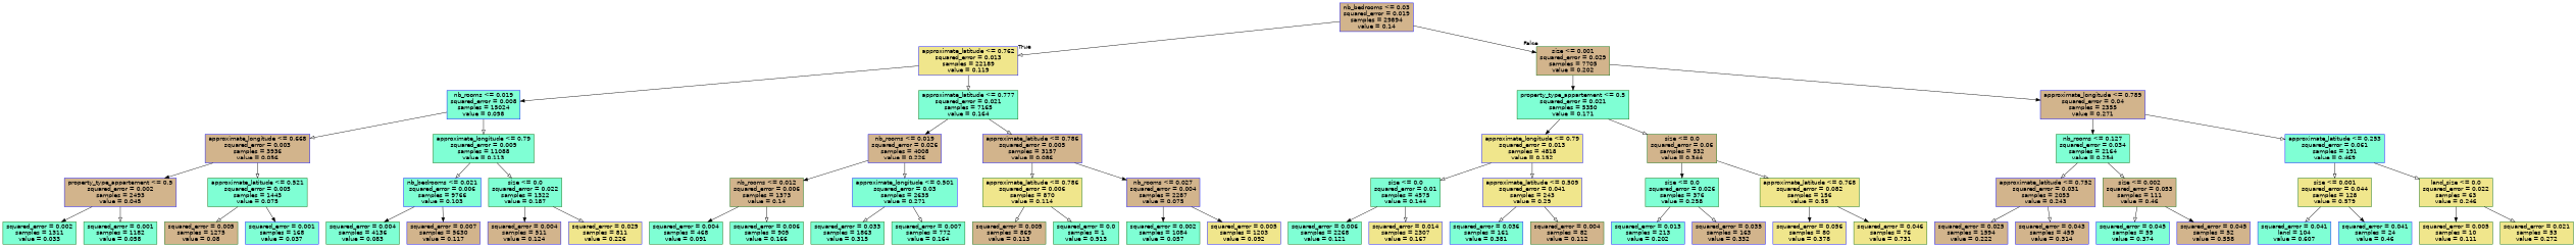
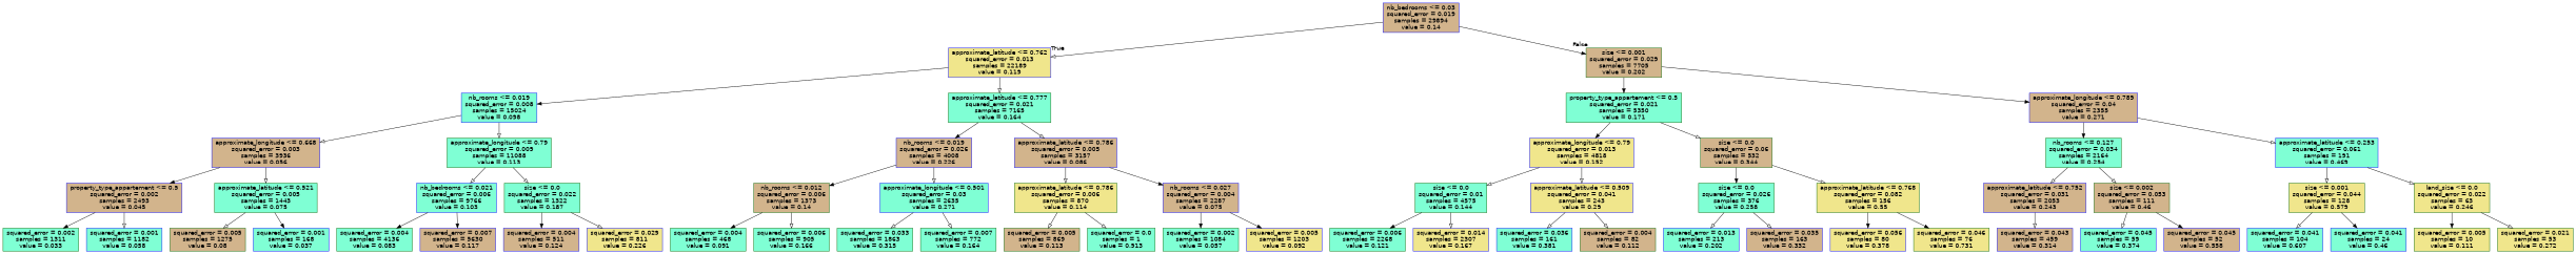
  digraph {
    fontname="DejaVu Sans"
    node [color=blue fillcolor=aquamarine fontname="DejaVu Sans" shape=box style=filled]
    edge [arrowhead=onormal fontname="DejaVu Sans"]
    n1 [fillcolor=tan label="nb_bedrooms <= 0.03\nsquared_error = 0.019\nsamples = 29894\nvalue = 0.14"]
    n2 [fillcolor=khaki label="approximate_latitude <= 0.762\nsquared_error = 0.013\nsamples = 22189\nvalue = 0.119"]
    n3 [color=darkgreen fillcolor=tan label="size <= 0.001\nsquared_error = 0.029\nsamples = 7705\nvalue = 0.202"]
    n4 [label="nb_rooms <= 0.019\nsquared_error = 0.008\nsamples = 15024\nvalue = 0.098"]
    n5 [color=darkgreen label="approximate_latitude <= 0.777\nsquared_error = 0.021\nsamples = 7165\nvalue = 0.164"]
    n6 [color=darkgreen label="property_type_appartement <= 0.5\nsquared_error = 0.021\nsamples = 5350\nvalue = 0.171"]
    n7 [fillcolor=tan label="approximate_longitude <= 0.789\nsquared_error = 0.04\nsamples = 2355\nvalue = 0.271"]
    n8 [fillcolor=tan label="approximate_longitude <= 0.668\nsquared_error = 0.003\nsamples = 3936\nvalue = 0.056"]
    n9 [color=darkgreen label="approximate_longitude <= 0.79\nsquared_error = 0.009\nsamples = 11088\nvalue = 0.113"]
    n10 [fillcolor=tan label="nb_rooms <= 0.019\nsquared_error = 0.026\nsamples = 4008\nvalue = 0.226"]
    n11 [fillcolor=tan label="approximate_latitude <= 0.786\nsquared_error = 0.005\nsamples = 3157\nvalue = 0.086"]
    n12 [fillcolor=tan label="property_type_appartement <= 0.5\nsquared_error = 0.002\nsamples = 2493\nvalue = 0.045"]
    n13 [color=darkgreen label="approximate_latitude <= 0.521\nsquared_error = 0.005\nsamples = 1443\nvalue = 0.075"]
    n14 [label="nb_bedrooms <= 0.021\nsquared_error = 0.006\nsamples = 9766\nvalue = 0.103"]
    n15 [color=darkgreen label="size <= 0.0\nsquared_error = 0.022\nsamples = 1322\nvalue = 0.187"]
    n16 [color=darkgreen label="squared_error = 0.002\nsamples = 1311\nvalue = 0.033"]
-   n17 [color=darkgreen label="squared_error = 0.001\nsamples = 1182\nvalue = 0.058"]
+   n17 [label="squared_error = 0.001\nsamples = 1182\nvalue = 0.058"]
    n18 [color=darkgreen fillcolor=tan label="squared_error = 0.005\nsamples = 1275\nvalue = 0.08"]
    n19 [label="squared_error = 0.001\nsamples = 168\nvalue = 0.037"]
    n20 [color=darkgreen label="squared_error = 0.004\nsamples = 4136\nvalue = 0.083"]
    n21 [fillcolor=tan label="squared_error = 0.007\nsamples = 5630\nvalue = 0.117"]
    n22 [fillcolor=tan label="squared_error = 0.004\nsamples = 511\nvalue = 0.124"]
    n23 [fillcolor=khaki label="squared_error = 0.029\nsamples = 811\nvalue = 0.226"]
    n24 [color=darkgreen fillcolor=tan label="nb_rooms <= 0.012\nsquared_error = 0.006\nsamples = 1373\nvalue = 0.14"]
    n25 [label="approximate_longitude <= 0.501\nsquared_error = 0.03\nsamples = 2635\nvalue = 0.271"]
    n26 [color=darkgreen fillcolor=khaki label="approximate_latitude <= 0.786\nsquared_error = 0.006\nsamples = 870\nvalue = 0.114"]
    n27 [fillcolor=tan label="nb_rooms <= 0.027\nsquared_error = 0.004\nsamples = 2287\nvalue = 0.075"]
    n28 [color=darkgreen label="squared_error = 0.004\nsamples = 468\nvalue = 0.091"]
    n29 [color=darkgreen label="squared_error = 0.006\nsamples = 905\nvalue = 0.166"]
    n30 [color=darkgreen label="squared_error = 0.033\nsamples = 1863\nvalue = 0.315"]
    n31 [color=darkgreen label="squared_error = 0.007\nsamples = 772\nvalue = 0.164"]
    n32 [color=darkgreen fillcolor=tan label="squared_error = 0.005\nsamples = 869\nvalue = 0.113"]
    n33 [color=darkgreen label="squared_error = 0.0\nsamples = 1\nvalue = 0.913"]
    n34 [color=darkgreen label="squared_error = 0.002\nsamples = 1084\nvalue = 0.057"]
    n35 [fillcolor=khaki label="squared_error = 0.005\nsamples = 1203\nvalue = 0.092"]
    n36 [fillcolor=khaki label="approximate_longitude <= 0.79\nsquared_error = 0.013\nsamples = 4818\nvalue = 0.152"]
    n37 [color=darkgreen fillcolor=tan label="size <= 0.0\nsquared_error = 0.06\nsamples = 532\nvalue = 0.344"]
    n38 [color=darkgreen label="nb_rooms <= 0.127\nsquared_error = 0.034\nsamples = 2164\nvalue = 0.254"]
    n39 [label="approximate_latitude <= 0.253\nsquared_error = 0.061\nsamples = 191\nvalue = 0.469"]
    n40 [color=darkgreen label="size <= 0.0\nsquared_error = 0.01\nsamples = 4575\nvalue = 0.144"]
    n41 [fillcolor=khaki label="approximate_latitude <= 0.509\nsquared_error = 0.041\nsamples = 243\nvalue = 0.29"]
    n42 [color=darkgreen label="size <= 0.0\nsquared_error = 0.026\nsamples = 376\nvalue = 0.258"]
    n43 [color=darkgreen fillcolor=khaki label="approximate_latitude <= 0.768\nsquared_error = 0.082\nsamples = 156\nvalue = 0.55"]
    n44 [color=darkgreen label="squared_error = 0.006\nsamples = 2268\nvalue = 0.121"]
    n45 [fillcolor=khaki label="squared_error = 0.014\nsamples = 2307\nvalue = 0.167"]
    n46 [label="squared_error = 0.036\nsamples = 161\nvalue = 0.381"]
    n47 [color=darkgreen fillcolor=tan label="squared_error = 0.004\nsamples = 82\nvalue = 0.112"]
    n48 [label="squared_error = 0.013\nsamples = 213\nvalue = 0.202"]
    n49 [fillcolor=tan label="squared_error = 0.035\nsamples = 163\nvalue = 0.332"]
    n50 [fillcolor=khaki label="squared_error = 0.056\nsamples = 80\nvalue = 0.378"]
    n51 [color=darkgreen fillcolor=khaki label="squared_error = 0.046\nsamples = 76\nvalue = 0.731"]
    n52 [fillcolor=tan label="approximate_latitude <= 0.752\nsquared_error = 0.031\nsamples = 2053\nvalue = 0.243"]
    n53 [color=darkgreen fillcolor=tan label="size <= 0.002\nsquared_error = 0.053\nsamples = 111\nvalue = 0.46"]
    n54 [color=darkgreen fillcolor=khaki label="size <= 0.001\nsquared_error = 0.044\nsamples = 128\nvalue = 0.579"]
    n55 [color=darkgreen fillcolor=khaki label="land_size <= 0.0\nsquared_error = 0.022\nsamples = 63\nvalue = 0.246"]
-   n56 [fillcolor=tan label="squared_error = 0.025\nsamples = 1594\nvalue = 0.222"]
    n57 [fillcolor=tan label="squared_error = 0.043\nsamples = 459\nvalue = 0.314"]
    n58 [label="squared_error = 0.045\nsamples = 59\nvalue = 0.374"]
    n59 [fillcolor=tan label="squared_error = 0.045\nsamples = 52\nvalue = 0.558"]
-   n60 [label="squared_error = 0.041\nland = 104\nvalue = 0.607"]
+   n60 [label="squared_error = 0.041\nsamples = 104\nvalue = 0.607"]
    n61 [label="squared_error = 0.041\nsamples = 24\nvalue = 0.46"]
    n62 [color=darkgreen fillcolor=khaki label="squared_error = 0.005\nsamples = 10\nvalue = 0.111"]
    n63 [color=darkgreen fillcolor=khaki label="squared_error = 0.021\nsamples = 53\nvalue = 0.272"]
    n1 -> n2 [headlabel=True labelangle=45 labeldistance=2.5]
    n1 -> n3 [arrowhead=normal headlabel=False labelangle=-45 labeldistance=2.5]
    n2 -> n4 [arrowhead=normal]
    n2 -> n5
    n3 -> n6 [arrowhead=normal]
    n3 -> n7 [arrowhead=normal]
    n4 -> n8
    n4 -> n9
    n5 -> n10 [arrowhead=normal]
    n5 -> n11
    n6 -> n36 [arrowhead=normal]
    n6 -> n37
    n7 -> n38 [arrowhead=normal]
    n7 -> n39
    n8 -> n12 [arrowhead=normal]
    n8 -> n13
    n9 -> n14
    n9 -> n15
    n10 -> n24 [arrowhead=normal]
    n10 -> n25
    n11 -> n26
    n11 -> n27 [arrowhead=normal]
    n12 -> n16 [arrowhead=normal]
    n12 -> n17
    n13 -> n18
    n13 -> n19 [arrowhead=normal]
    n14 -> n20 [arrowhead=normal]
    n14 -> n21 [arrowhead=normal]
    n15 -> n22 [arrowhead=normal]
    n15 -> n23
    n24 -> n28 [arrowhead=normal]
    n24 -> n29
    n25 -> n30
    n25 -> n31
    n26 -> n32
    n26 -> n33
    n27 -> n34 [arrowhead=normal]
    n27 -> n35 [arrowhead=normal]
    n36 -> n40
    n36 -> n41
    n37 -> n42 [arrowhead=normal]
    n37 -> n43
    n38 -> n52
    n38 -> n53
    n39 -> n54
    n39 -> n55
    n40 -> n44 [arrowhead=normal]
    n40 -> n45
    n41 -> n46
    n41 -> n47
    n42 -> n48
    n42 -> n49
    n43 -> n50 [arrowhead=normal]
    n43 -> n51 [arrowhead=normal]
-   n52 -> n56
    n52 -> n57
    n53 -> n58
    n53 -> n59 [arrowhead=normal]
    n54 -> n60
    n54 -> n61 [arrowhead=normal]
    n55 -> n62 [arrowhead=normal]
    n55 -> n63
  }
